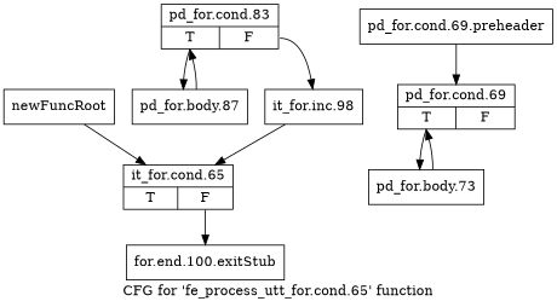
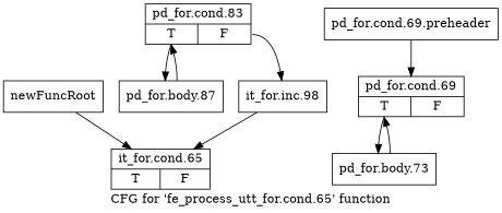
  digraph {
    label="CFG for 'fe_process_utt_for.cond.65' function"
    node [shape=record]
    n1 [label="{newFuncRoot}"]
    n2 [label="{it_for.cond.65|{<s0>T|<s1>F}}"]
-   n3 [label="{for.end.100.exitStub}"]
    n4 [label="{pd_for.cond.69.preheader}"]
    n5 [label="{pd_for.cond.69|{<s0>T|<s1>F}}"]
    n6 [label="{pd_for.body.73}"]
    n7 [label="{pd_for.cond.83|{<s0>T|<s1>F}}"]
    n8 [label="{pd_for.body.87}"]
    n9 [label="{it_for.inc.98}"]
    n1 -> n2
-   n2 -> n3 [tailport=s1]
    n4 -> n5
    n5 -> n6 [tailport=s0]
    n6 -> n5
    n7 -> n8 [tailport=s0]
    n7 -> n9 [tailport=s1]
    n8 -> n7
    n9 -> n2
  }
